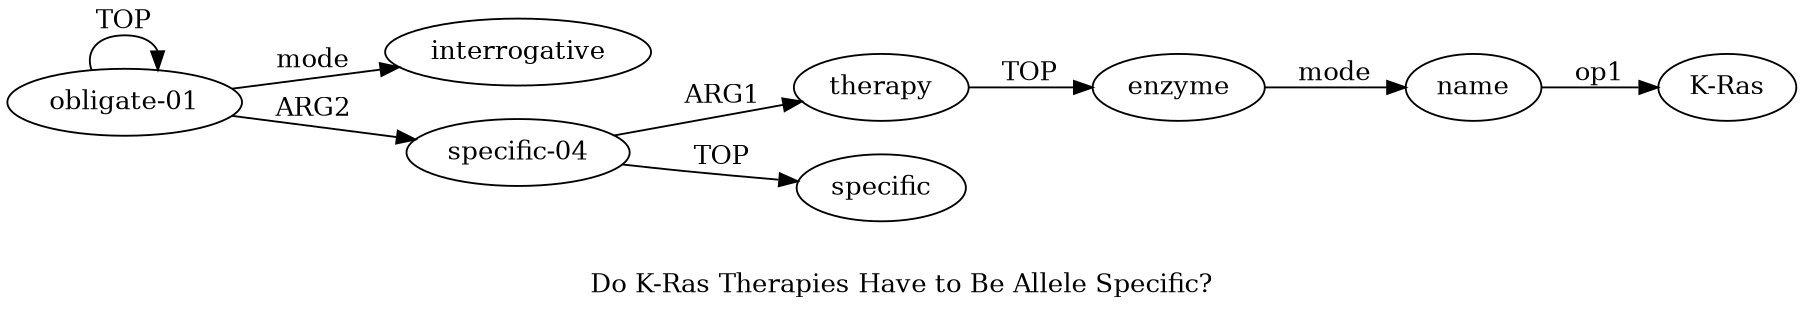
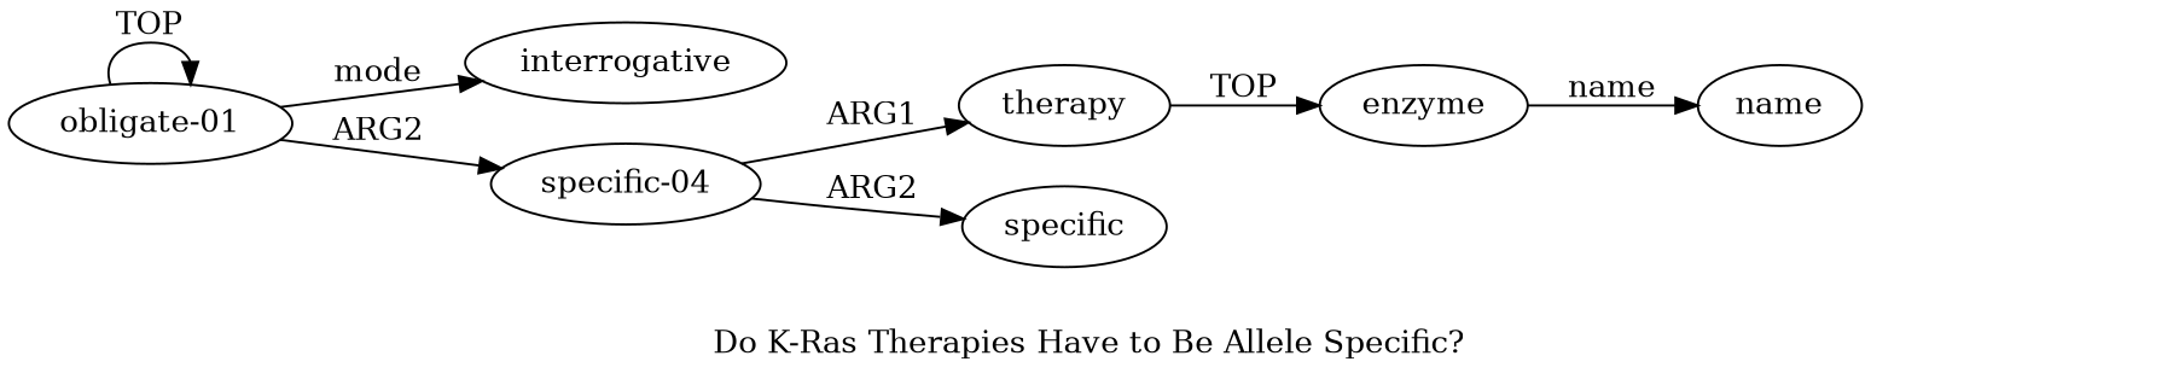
  digraph {
    label="Do K-Ras Therapies Have to Be Allele Specific?"
    rankdir=LR
    node [color=black gold_ind=-1 test_ind=-1]
    edge [color=black gold_label=ARG2 test_label=ARG2]
    n1 [gold_label=interrogative label=interrogative test_label=interrogative]
-   n2 [gold_label="K-Ras" label="K-Ras" test_label="K-Ras"]
    n3 [gold_ind=1 gold_label="specific-02" label="specific-04" test_ind=1 test_label="specific-02"]
    n4 [gold_ind=2 gold_label=therapy label=therapy test_ind=2 test_label=therapy]
    n5 [gold_ind=5 gold_label=allele label=specific test_ind=5 test_label=allele]
    n6 [gold_ind=3 gold_label=enzyme label=enzyme test_ind=3 test_label=enzyme]
    n7 [gold_ind=4 gold_label=name label=name test_ind=4 test_label=name]
    n8 [gold_ind=0 gold_label="obligate-01" label="obligate-01" test_ind=0 test_label="obligate-01"]
    n3 -> n4 [gold_label=ARG1 label=ARG1 test_label=ARG1]
-   n3 -> n5 [label=TOP]
+   n3 -> n5 [label=ARG2]
    n4 -> n6 [gold_label=mod label=TOP test_label=mod]
-   n6 -> n7 [gold_label=name label=mode test_label=name]
-   n7 -> n2 [gold_label=op1 label=op1 test_label=op1]
+   n6 -> n7 [gold_label=name label=name test_label=name]
    n8 -> n1 [gold_label=mode label=mode test_label=mode]
    n8 -> n3 [label=ARG2]
    n8 -> n8 [gold_label=TOP label=TOP test_label=TOP]
  }
